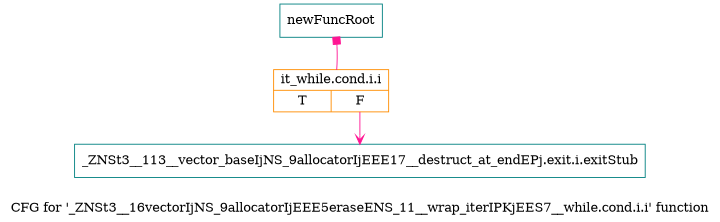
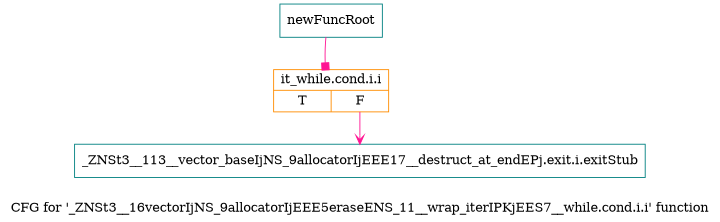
  digraph {
    label="CFG for '_ZNSt3__16vectorIjNS_9allocatorIjEEE5eraseENS_11__wrap_iterIPKjEES7__while.cond.i.i' function"
    node [color=teal shape=record]
    edge [color=deeppink style=solid]
    n1 [label="{newFuncRoot}"]
    n2 [color=darkorange label="{it_while.cond.i.i|{<s0>T|<s1>F}}"]
    n3 [label="{_ZNSt3__113__vector_baseIjNS_9allocatorIjEEE17__destruct_at_endEPj.exit.i.exitStub}"]
-   n2 -> n1 [arrowhead=box]
+   n1 -> n2 [arrowhead=box]
    n2 -> n3 [arrowhead=vee tailport=s1]
  }
